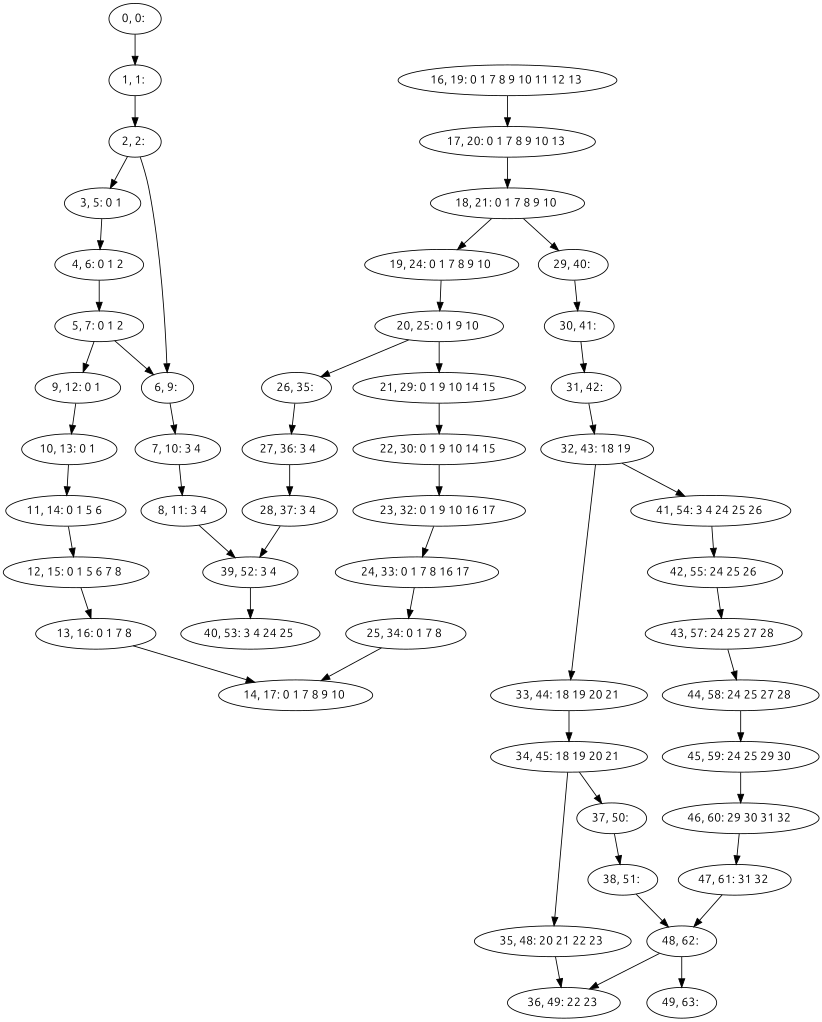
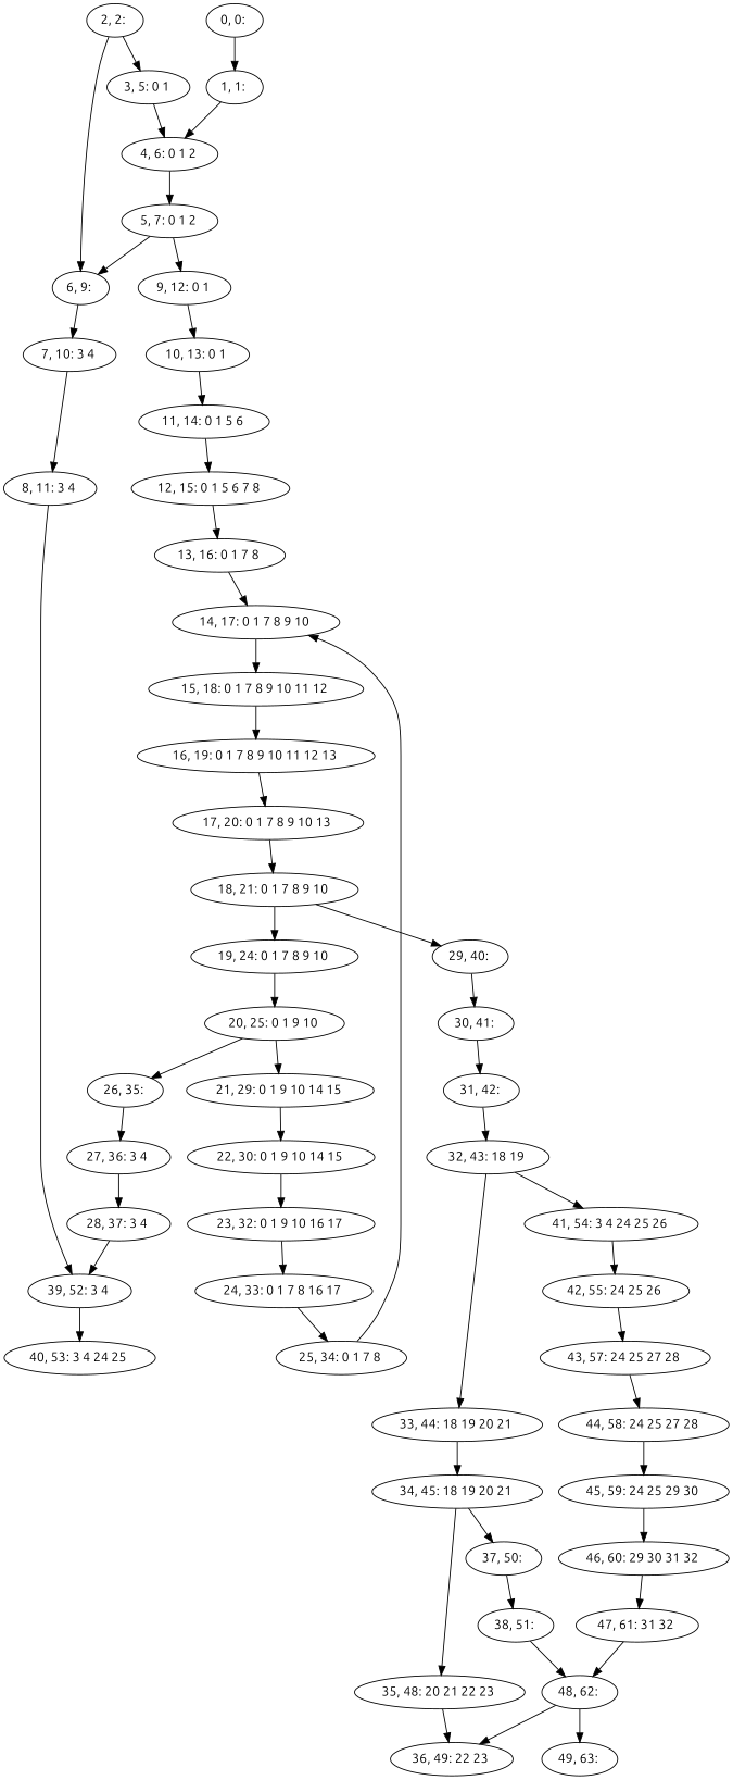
  digraph {
    fontname=Ubuntu
    node [fontname=Ubuntu]
    edge [fontname=Ubuntu]
    n1 [label="0, 0: "]
    n2 [label="1, 1: "]
    n3 [label="2, 2: "]
    n4 [label="3, 5: 0 1 "]
    n5 [label="6, 9: "]
    n6 [label="4, 6: 0 1 2 "]
    n7 [label="7, 10: 3 4 "]
    n8 [label="5, 7: 0 1 2 "]
    n9 [label="9, 12: 0 1 "]
    n10 [label="10, 13: 0 1 "]
    n11 [label="8, 11: 3 4 "]
    n12 [label="39, 52: 3 4 "]
    n13 [label="40, 53: 3 4 24 25 "]
    n14 [label="11, 14: 0 1 5 6 "]
    n15 [label="12, 15: 0 1 5 6 7 8 "]
    n16 [label="13, 16: 0 1 7 8 "]
    n17 [label="14, 17: 0 1 7 8 9 10 "]
+   n18 [label="15, 18: 0 1 7 8 9 10 11 12 "]
    n19 [label="16, 19: 0 1 7 8 9 10 11 12 13 "]
    n20 [label="17, 20: 0 1 7 8 9 10 13 "]
    n21 [label="18, 21: 0 1 7 8 9 10 "]
    n22 [label="19, 24: 0 1 7 8 9 10 "]
    n23 [label="29, 40: "]
    n24 [label="20, 25: 0 1 9 10 "]
    n25 [label="30, 41: "]
    n26 [label="21, 29: 0 1 9 10 14 15 "]
    n27 [label="26, 35: "]
    n28 [label="22, 30: 0 1 9 10 14 15 "]
    n29 [label="27, 36: 3 4 "]
    n30 [label="23, 32: 0 1 9 10 16 17 "]
    n31 [label="24, 33: 0 1 7 8 16 17 "]
    n32 [label="25, 34: 0 1 7 8 "]
    n33 [label="28, 37: 3 4 "]
    n34 [label="31, 42: "]
    n35 [label="32, 43: 18 19 "]
    n36 [label="33, 44: 18 19 20 21 "]
    n37 [label="41, 54: 3 4 24 25 26 "]
    n38 [label="34, 45: 18 19 20 21 "]
    n39 [label="35, 48: 20 21 22 23 "]
    n40 [label="37, 50: "]
    n41 [label="36, 49: 22 23 "]
    n42 [label="38, 51: "]
    n43 [label="48, 62: "]
    n44 [label="49, 63: "]
    n45 [label="42, 55: 24 25 26 "]
    n46 [label="43, 57: 24 25 27 28 "]
    n47 [label="44, 58: 24 25 27 28 "]
    n48 [label="45, 59: 24 25 29 30 "]
    n49 [label="46, 60: 29 30 31 32 "]
    n50 [label="47, 61: 31 32 "]
    n1 -> n2
-   n2 -> n3
+   n2 -> n6
    n3 -> n4
    n3 -> n5
    n4 -> n6
    n5 -> n7
    n6 -> n8
    n7 -> n11
    n8 -> n5
    n8 -> n9
    n9 -> n10
    n10 -> n14
    n11 -> n12
    n12 -> n13
    n14 -> n15
    n15 -> n16
    n16 -> n17
+   n17 -> n18
+   n18 -> n19
    n19 -> n20
    n20 -> n21
    n21 -> n22
    n21 -> n23
    n22 -> n24
    n23 -> n25
    n24 -> n26
    n24 -> n27
    n25 -> n34
    n26 -> n28
    n27 -> n29
    n28 -> n30
    n29 -> n33
    n30 -> n31
    n31 -> n32
    n32 -> n17
    n33 -> n12
    n34 -> n35
    n35 -> n36
    n35 -> n37
    n36 -> n38
    n37 -> n45
    n38 -> n39
    n38 -> n40
    n39 -> n41
    n40 -> n42
    n42 -> n43
    n43 -> n41
    n43 -> n44
    n45 -> n46
    n46 -> n47
    n47 -> n48
    n48 -> n49
    n49 -> n50
    n50 -> n43
  }
